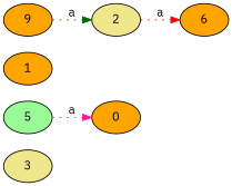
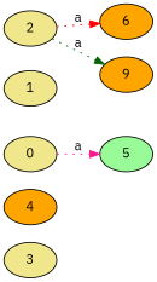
  strict digraph {
    fontname="IBM Plex Sans"
    rankdir=LR
    node [fillcolor=orange fontname="IBM Plex Sans" style=filled]
    edge [fontname="IBM Plex Sans" style=dotted]
    3 [fillcolor=khaki]
+   4
    5 [fillcolor=palegreen]
-   0
-   1
+   0 [fillcolor=khaki]
+   1 [fillcolor=khaki]
    2 [fillcolor=khaki]
    6
    n8 [label=9]
-   5 -> 0 [color=deeppink label=a]
+   0 -> 5 [color=deeppink label=a]
    2 -> 6 [color=red label=a]
-   n8 -> 2 [color=darkgreen label=a]
+   2 -> n8 [color=darkgreen label=a]
  }
